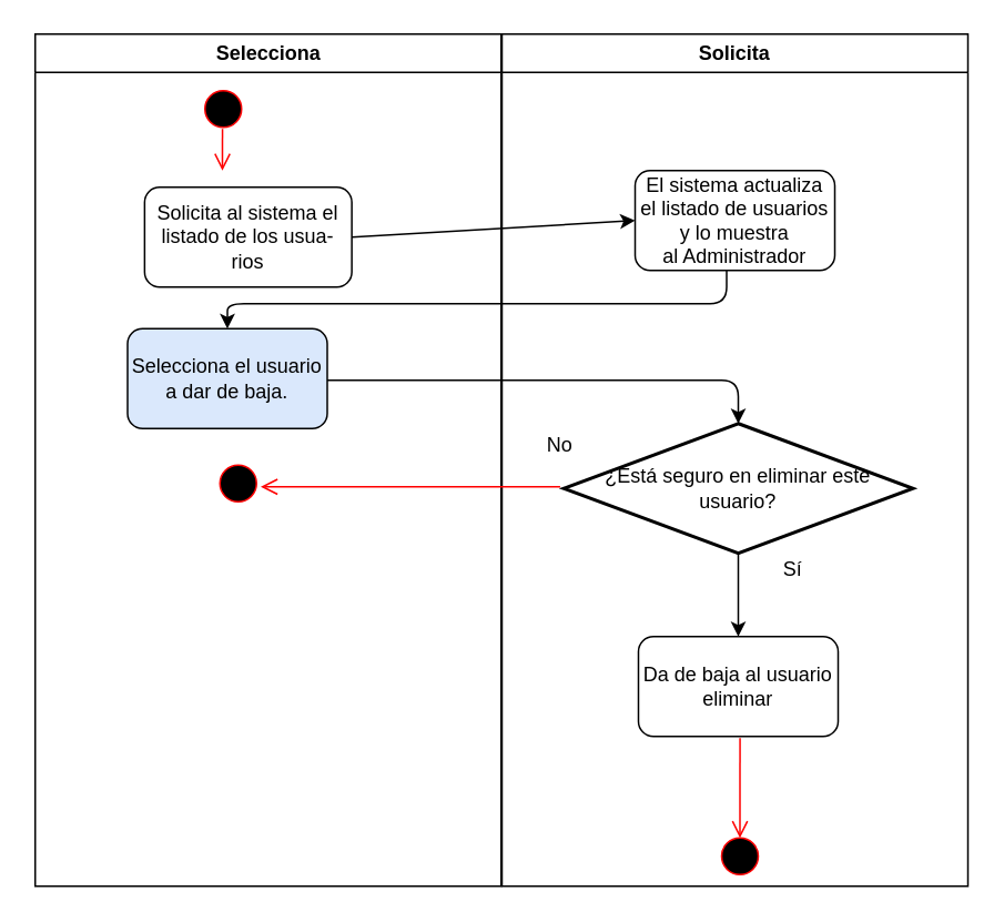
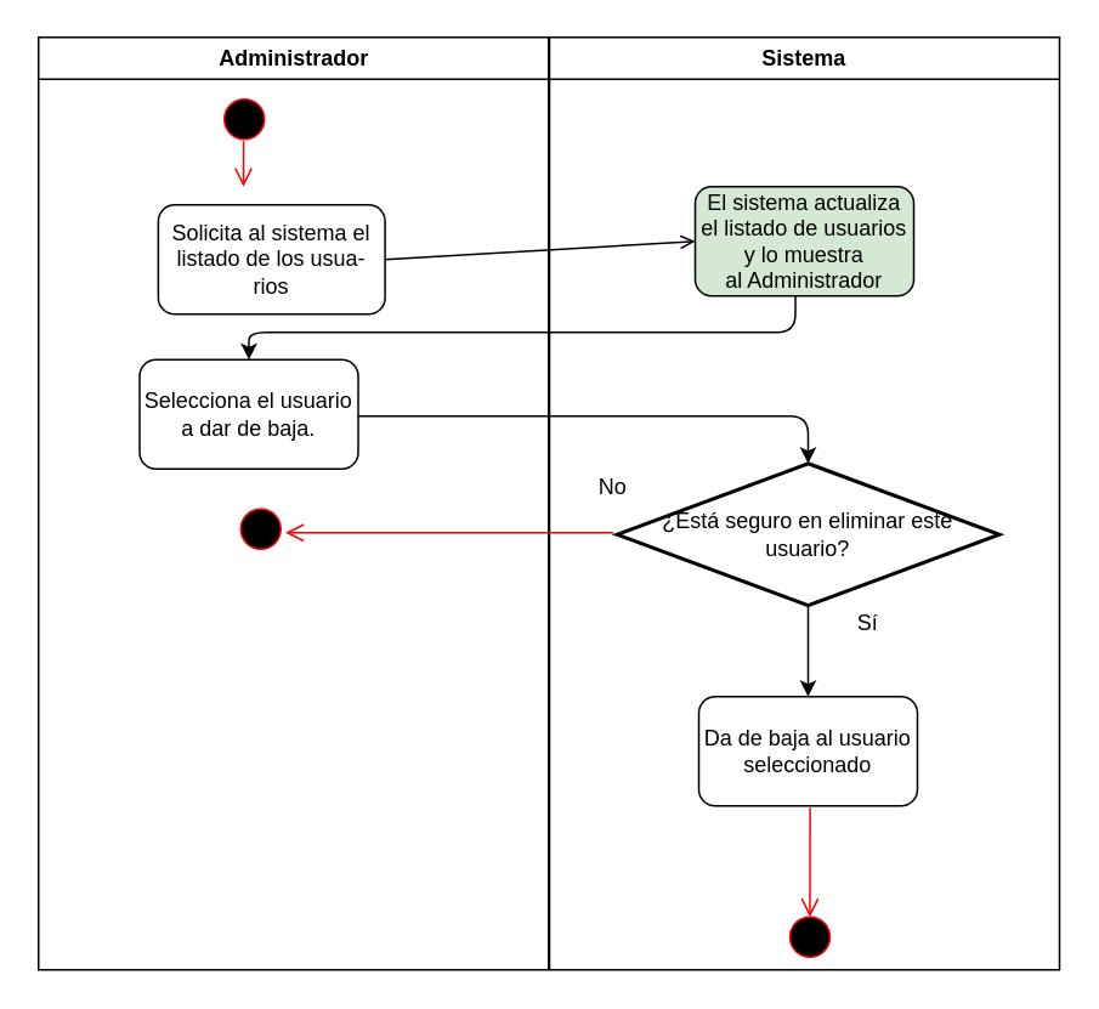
  <mxCell id="0" />
  <mxCell id="1" parent="0" />
- <mxCell id="2" value="Selecciona" style="swimlane;whiteSpace=wrap" parent="1" vertex="1"><mxGeometry x="20.5" y="20" width="280" height="512" as="geometry" /></mxCell>
+ <mxCell id="2" value="Administrador" style="swimlane;whiteSpace=wrap" parent="1" vertex="1"><mxGeometry x="20.5" y="20" width="280" height="512" as="geometry" /></mxCell>
  <mxCell id="3" value="" style="ellipse;shape=startState;fillColor=#000000;strokeColor=#ff0000;" parent="2" vertex="1"><mxGeometry x="98" y="30" width="30" height="30" as="geometry" /></mxCell>
  <mxCell id="4" value="" style="edgeStyle=elbowEdgeStyle;elbow=horizontal;verticalAlign=bottom;endArrow=open;endSize=8;strokeColor=#FF0000;endFill=1;rounded=0;" parent="2" edge="1"><mxGeometry x="99.03" y="35" as="geometry"><mxPoint x="112.5" y="82" as="targetPoint" /><mxPoint x="112.53" y="57" as="sourcePoint" /></mxGeometry></mxCell>
  <mxCell id="5" value="&lt;div&gt;Solicita al sistema el listado de los usua-&lt;/div&gt;&lt;div&gt;rios&lt;/div&gt;" style="rounded=1;whiteSpace=wrap;html=1;" vertex="1" parent="2"><mxGeometry x="65.75" y="92" width="124.5" height="60" as="geometry" /></mxCell>
- <mxCell id="6" value="Selecciona el usuario a dar de baja." style="rounded=1;whiteSpace=wrap;html=1;fillColor=#dae8fc;" vertex="1" parent="2"><mxGeometry x="55.5" y="177" width="120" height="60" as="geometry" /></mxCell>
+ <mxCell id="6" value="Selecciona el usuario a dar de baja." style="rounded=1;whiteSpace=wrap;html=1;" vertex="1" parent="2"><mxGeometry x="55.5" y="177" width="120" height="60" as="geometry" /></mxCell>
  <mxCell id="7" value="" style="ellipse;shape=startState;fillColor=#000000;strokeColor=#ff0000;" vertex="1" parent="2"><mxGeometry x="107" y="255" width="30" height="30" as="geometry" /></mxCell>
- <mxCell id="8" value="Solicita" style="swimlane;whiteSpace=wrap" parent="1" vertex="1"><mxGeometry x="301" y="20" width="280" height="512" as="geometry" /></mxCell>
- <mxCell id="9" value="&lt;div&gt;El sistema actualiza el listado de usuarios y lo muestra&lt;/div&gt;&lt;div&gt;al Administrador&lt;/div&gt;" style="rounded=1;whiteSpace=wrap;html=1;" vertex="1" parent="8"><mxGeometry x="80" y="82" width="120" height="60" as="geometry" /></mxCell>
+ <mxCell id="8" value="Sistema" style="swimlane;whiteSpace=wrap" parent="1" vertex="1"><mxGeometry x="301" y="20" width="280" height="512" as="geometry" /></mxCell>
+ <mxCell id="9" value="&lt;div&gt;El sistema actualiza el listado de usuarios y lo muestra&lt;/div&gt;&lt;div&gt;al Administrador&lt;/div&gt;" style="rounded=1;whiteSpace=wrap;html=1;fillColor=#d5e8d4;" vertex="1" parent="8"><mxGeometry x="80" y="82" width="120" height="60" as="geometry" /></mxCell>
  <mxCell id="10" value="" style="endArrow=classic;html=1;entryX=0.5;entryY=0;entryDx=0;entryDy=0;" edge="1" parent="8" target="6"><mxGeometry width="50" height="50" relative="1" as="geometry"><mxPoint x="135" y="142" as="sourcePoint" /><mxPoint x="-455" y="162" as="targetPoint" /><Array as="points"><mxPoint x="135" y="162" /><mxPoint x="-165" y="162" /></Array></mxGeometry></mxCell>
  <mxCell id="11" value="¿Está seguro en eliminar este usuario?" style="strokeWidth=2;html=1;shape=mxgraph.flowchart.decision;whiteSpace=wrap;" vertex="1" parent="8"><mxGeometry x="37" y="234" width="210" height="78" as="geometry" /></mxCell>
- <mxCell id="12" value="Da de baja al usuario eliminar" style="rounded=1;whiteSpace=wrap;html=1;" vertex="1" parent="8"><mxGeometry x="82" y="362" width="120" height="60" as="geometry" /></mxCell>
+ <mxCell id="12" value="Da de baja al usuario seleccionado" style="rounded=1;whiteSpace=wrap;html=1;" vertex="1" parent="8"><mxGeometry x="82" y="362" width="120" height="60" as="geometry" /></mxCell>
  <mxCell id="13" value="" style="endArrow=classic;html=1;entryX=0.5;entryY=0;entryDx=0;entryDy=0;" edge="1" parent="8" source="11" target="12"><mxGeometry width="50" height="50" relative="1" as="geometry"><mxPoint x="85" y="282" as="sourcePoint" /><mxPoint x="135" y="232" as="targetPoint" /></mxGeometry></mxCell>
  <mxCell id="14" value="No" style="text;html=1;strokeColor=none;fillColor=none;align=center;verticalAlign=middle;whiteSpace=wrap;rounded=0;" vertex="1" parent="8"><mxGeometry x="15" y="237" width="40" height="20" as="geometry" /></mxCell>
  <mxCell id="15" value="Sí" style="text;html=1;strokeColor=none;fillColor=none;align=center;verticalAlign=middle;whiteSpace=wrap;rounded=0;" vertex="1" parent="8"><mxGeometry x="155" y="312" width="40" height="20" as="geometry" /></mxCell>
  <mxCell id="16" value="" style="edgeStyle=elbowEdgeStyle;elbow=horizontal;verticalAlign=bottom;endArrow=open;endSize=8;strokeColor=#FF0000;endFill=1;rounded=0;" edge="1" parent="8"><mxGeometry x="-34.97" y="273" as="geometry"><mxPoint x="143" y="483" as="targetPoint" /><mxPoint x="143.03" y="423" as="sourcePoint" /><Array as="points"><mxPoint x="143" y="413" /></Array></mxGeometry></mxCell>
  <mxCell id="17" value="" style="ellipse;shape=startState;fillColor=#000000;strokeColor=#ff0000;" vertex="1" parent="8"><mxGeometry x="128" y="479" width="30" height="30" as="geometry" /></mxCell>
- <mxCell id="18" value="" style="endArrow=classic;html=1;entryX=0;entryY=0.5;entryDx=0;entryDy=0;exitX=1;exitY=0.5;exitDx=0;exitDy=0;" edge="1" parent="1" source="5" target="9"><mxGeometry width="50" height="50" relative="1" as="geometry"><mxPoint x="186" y="272" as="sourcePoint" /><mxPoint x="236" y="222" as="targetPoint" /></mxGeometry></mxCell>
+ <mxCell id="18" value="" style="endArrow=open;html=1;entryX=0;entryY=0.5;entryDx=0;entryDy=0;exitX=1;exitY=0.5;exitDx=0;exitDy=0;" edge="1" parent="1" source="5" target="9"><mxGeometry width="50" height="50" relative="1" as="geometry"><mxPoint x="186" y="272" as="sourcePoint" /><mxPoint x="236" y="222" as="targetPoint" /></mxGeometry></mxCell>
  <mxCell id="19" value="" style="endArrow=classic;html=1;" edge="1" parent="1" target="11"><mxGeometry width="50" height="50" relative="1" as="geometry"><mxPoint x="196" y="228" as="sourcePoint" /><mxPoint x="686" y="228" as="targetPoint" /><Array as="points"><mxPoint x="443" y="228" /></Array></mxGeometry></mxCell>
  <mxCell id="20" value="" style="edgeStyle=elbowEdgeStyle;elbow=horizontal;verticalAlign=bottom;endArrow=open;endSize=8;strokeColor=#FF0000;endFill=1;rounded=0;" edge="1" parent="1"><mxGeometry x="212.0" y="250" as="geometry"><mxPoint x="156" y="292" as="targetPoint" /><mxPoint x="336" y="292" as="sourcePoint" /></mxGeometry></mxCell>
